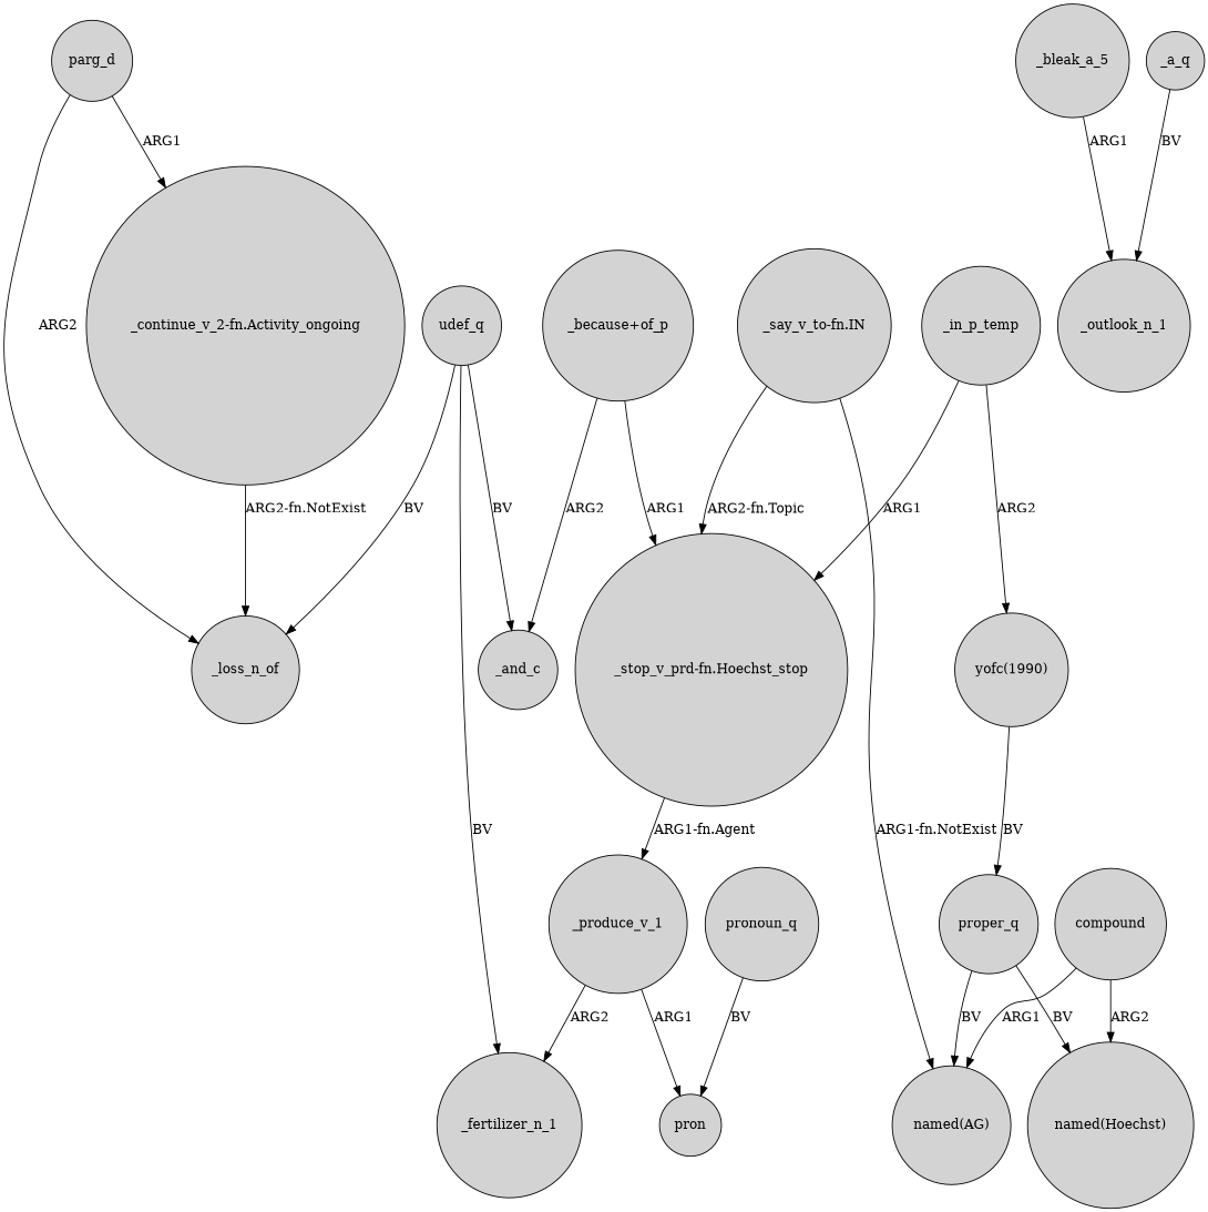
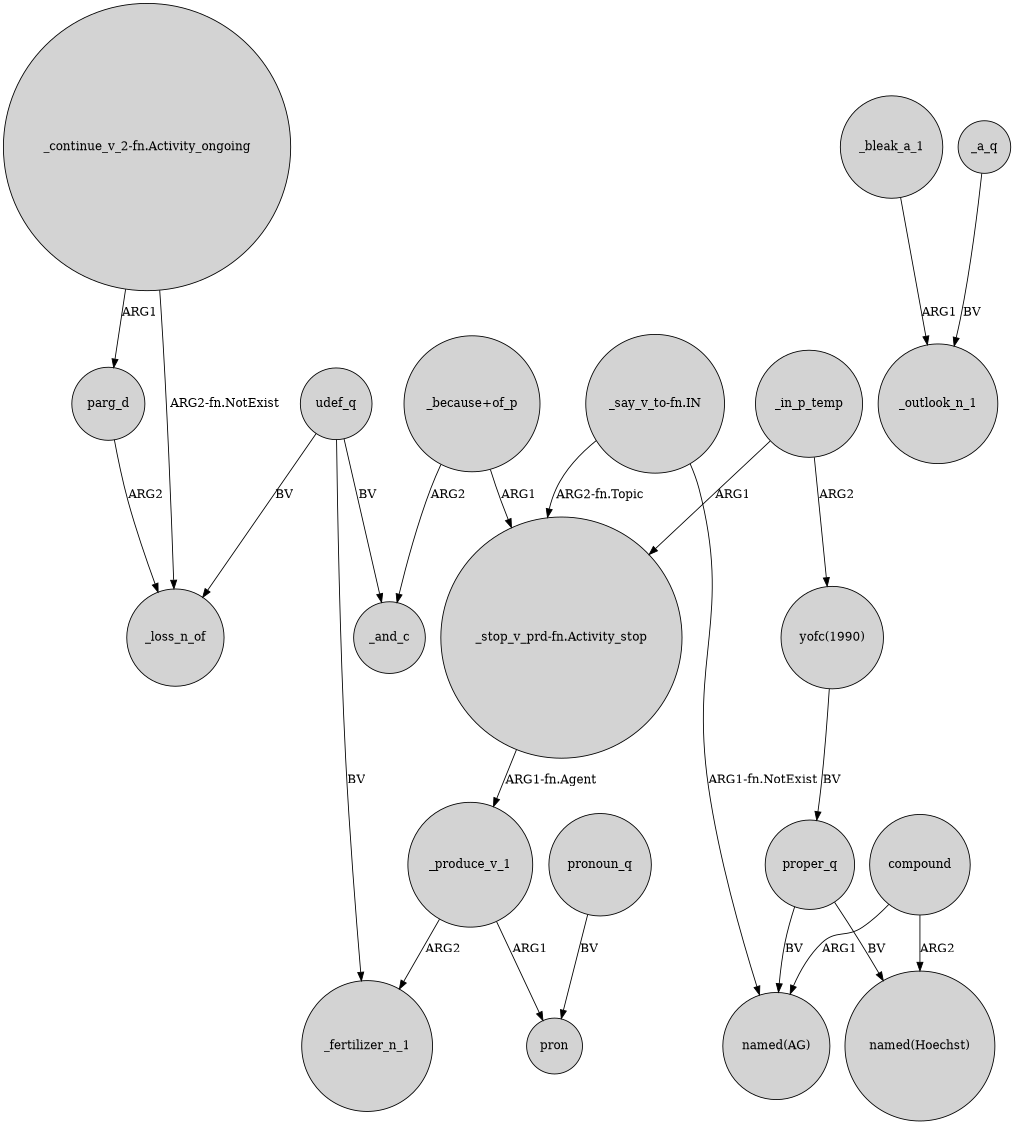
  digraph {
    node [shape=circle style=filled]
    parg_d
    "_continue_v_2-fn.Activity_ongoing"
    _loss_n_of
    udef_q
    _fertilizer_n_1
    _and_c
    "_because+of_p"
-   "_stop_v_prd-fn.Activity_stop" [label="_stop_v_prd-fn.Hoechst_stop"]
+   "_stop_v_prd-fn.Activity_stop"
    _produce_v_1
    compound
    "named(Hoechst)"
    "named(AG)"
    proper_q
    "yofc(1990)"
    _in_p_temp
    pron
    pronoun_q
    "_say_v_to-fn.IN"
-   _bleak_a_1 [label=_bleak_a_5]
+   _bleak_a_1
    _outlook_n_1
    _a_q
-   parg_d -> "_continue_v_2-fn.Activity_ongoing" [label=ARG1]
+   "_continue_v_2-fn.Activity_ongoing" -> parg_d [label=ARG1]
    parg_d -> _loss_n_of [label=ARG2]
    "_continue_v_2-fn.Activity_ongoing" -> _loss_n_of [label="ARG2-fn.NotExist"]
    udef_q -> _loss_n_of [label=BV]
    udef_q -> _fertilizer_n_1 [label=BV]
    udef_q -> _and_c [label=BV]
    "_because+of_p" -> _and_c [label=ARG2]
    "_because+of_p" -> "_stop_v_prd-fn.Activity_stop" [label=ARG1]
    "_stop_v_prd-fn.Activity_stop" -> _produce_v_1 [label="ARG1-fn.Agent"]
    _produce_v_1 -> _fertilizer_n_1 [label=ARG2]
    _produce_v_1 -> pron [label=ARG1]
    compound -> "named(Hoechst)" [label=ARG2]
    compound -> "named(AG)" [label=ARG1]
    proper_q -> "named(Hoechst)" [label=BV]
    proper_q -> "named(AG)" [label=BV]
    "yofc(1990)" -> proper_q [label=BV]
    _in_p_temp -> "_stop_v_prd-fn.Activity_stop" [label=ARG1]
    _in_p_temp -> "yofc(1990)" [label=ARG2]
    pronoun_q -> pron [label=BV]
    "_say_v_to-fn.IN" -> "_stop_v_prd-fn.Activity_stop" [label="ARG2-fn.Topic"]
    "_say_v_to-fn.IN" -> "named(AG)" [label="ARG1-fn.NotExist"]
    _bleak_a_1 -> _outlook_n_1 [label=ARG1]
    _a_q -> _outlook_n_1 [label=BV]
  }
